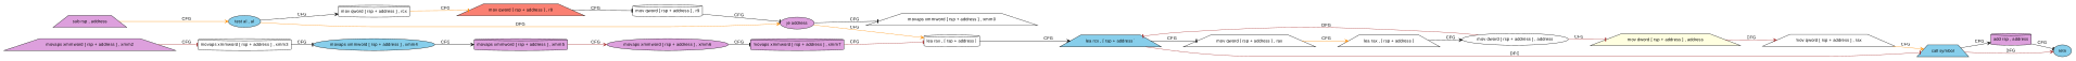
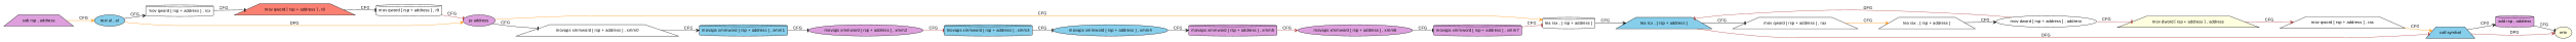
  digraph {
    fontname="Liberation Sans"
    rankdir=LR
    node [fillcolor=white fontname="Liberation Sans" shape=trapezium style=filled]
    edge [arrowhead=vee color=black fontname="Liberation Sans"]
    n1 [fillcolor=plum label="sub rsp , address"]
    n2 [fillcolor=skyblue label="test al , al" shape=ellipse]
    n3 [label="mov qword [ rsp + address ] , rcx" shape=cylinder]
    n4 [fillcolor=plum label="je address" shape=ellipse]
    n5 [fillcolor=salmon label="mov qword [ rsp + address ] , r8"]
    n6 [label="lea rax , [ rsp + address ]" shape=cylinder]
    n7 [label="movaps xmmword [ rsp + address ] , xmm0"]
    n8 [label="mov qword [ rsp + address ] , r9" shape=cylinder]
    n9 [fillcolor=skyblue label="lea rcx , [ rsp + address ]"]
+   n10 [fillcolor=skyblue label="movaps xmmword [ rsp + address ] , xmm1" shape=cylinder]
    n11 [label="mov qword [ rsp + address ] , rax"]
    n12 [fillcolor=skyblue label="call symbol"]
-   n13 [fillcolor=plum label="movaps xmmword [ rsp + address ] , xmm2"]
+   n13 [fillcolor=plum label="movaps xmmword [ rsp + address ] , xmm2" shape=ellipse]
    n14 [label="lea rax , [ rsp + address ]"]
    n15 [fillcolor=plum label="add rsp , address" shape=cylinder]
-   n16 [fillcolor=skyblue label=retn shape=ellipse]
+   n16 [fillcolor=lightyellow label=retn shape=ellipse]
    n17 [label="mov dword [ rsp + address ] , address" shape=ellipse]
    n18 [fillcolor=lightyellow label="mov dword [ rsp + address ] , address"]
    n19 [label="mov qword [ rsp + address ] , rax"]
-   n20 [label="movaps xmmword [ rsp + address ] , xmm3" shape=cylinder]
+   n20 [fillcolor=skyblue label="movaps xmmword [ rsp + address ] , xmm3" shape=cylinder]
    n21 [fillcolor=skyblue label="movaps xmmword [ rsp + address ] , xmm4" shape=ellipse]
    n22 [fillcolor=plum label="movaps xmmword [ rsp + address ] , xmm5" shape=cylinder]
    n23 [fillcolor=plum label="movaps xmmword [ rsp + address ] , xmm6" shape=ellipse]
    n24 [fillcolor=plum label="movaps xmmword [ rsp + address ] , xmm7" shape=cylinder]
    n1 -> n2 [color=darkorange label=CFG]
    n2 -> n3 [label=CFG]
    n2 -> n4 [color=darkorange label=DFG]
-   n3 -> n5 [arrowhead=tee color=darkorange label=CFG]
+   n3 -> n5 [arrowhead=tee label=CFG]
    n4 -> n6 [color=darkorange label=CFG]
    n4 -> n7 [arrowhead=tee label=CFG]
    n5 -> n8 [arrowhead=tee label=CFG]
    n6 -> n9 [label=CFG]
-   n8 -> n4 [arrowhead=tee label=CFG]
+   n7 -> n10 [label=CFG]
+   n8 -> n4 [arrowhead=tee color=brown label=CFG]
    n9 -> n11 [arrowhead=tee label=CFG]
    n9 -> n12 [arrowhead=tee color=brown label=DFG]
+   n10 -> n13 [arrowhead=tee label=CFG]
    n11 -> n14 [color=darkorange label=CFG]
    n12 -> n15 [label=CFG]
    n12 -> n16 [color=brown label=DFG]
    n13 -> n20 [arrowhead=tee color=brown label=CFG]
    n14 -> n17 [label=CFG]
    n15 -> n16 [arrowhead=tee label=CFG]
    n17 -> n9 [arrowhead=tee color=brown label=DFG]
    n17 -> n18 [arrowhead=tee color=brown label=CFG]
    n18 -> n19 [color=brown label=CFG]
    n19 -> n12 [color=darkorange label=CFG]
    n20 -> n21 [arrowhead=tee label=CFG]
    n21 -> n22 [label=CFG]
    n22 -> n23 [color=brown label=CFG]
    n23 -> n24 [arrowhead=tee label=CFG]
    n24 -> n6 [arrowhead=tee color=brown label=CFG]
  }
